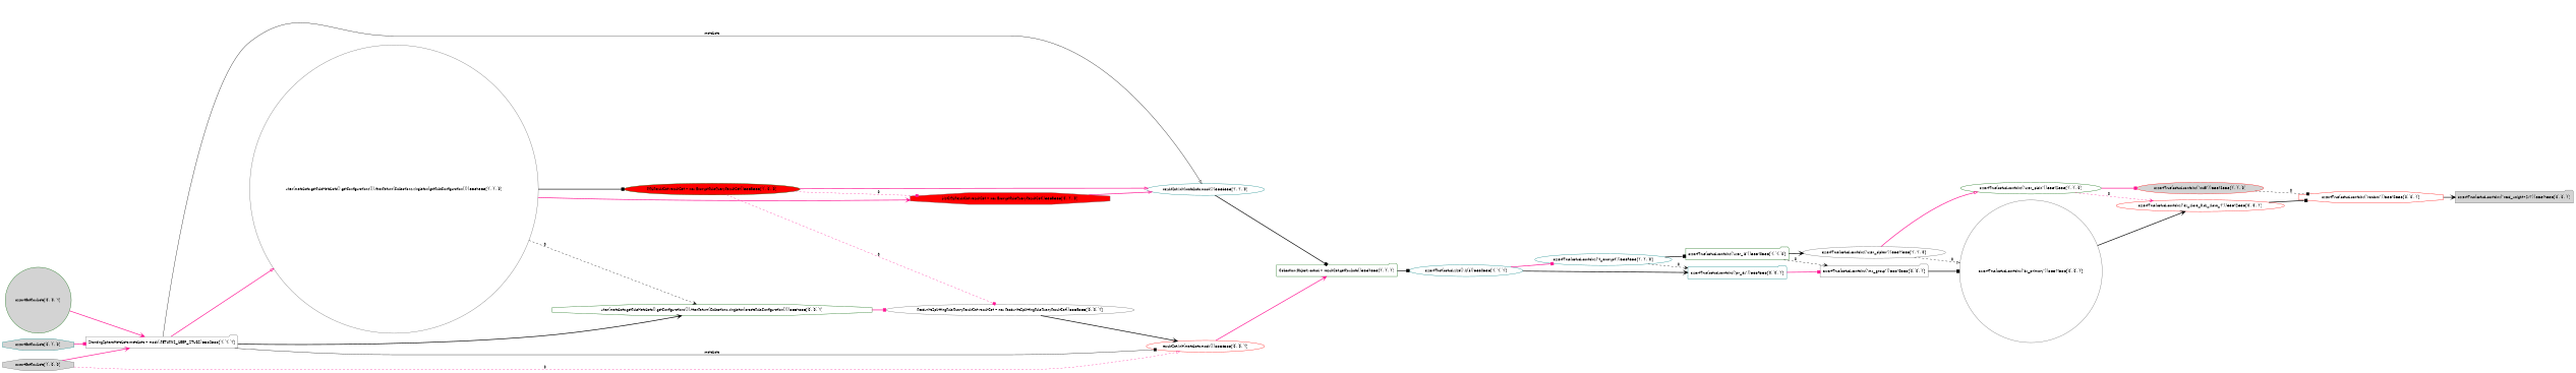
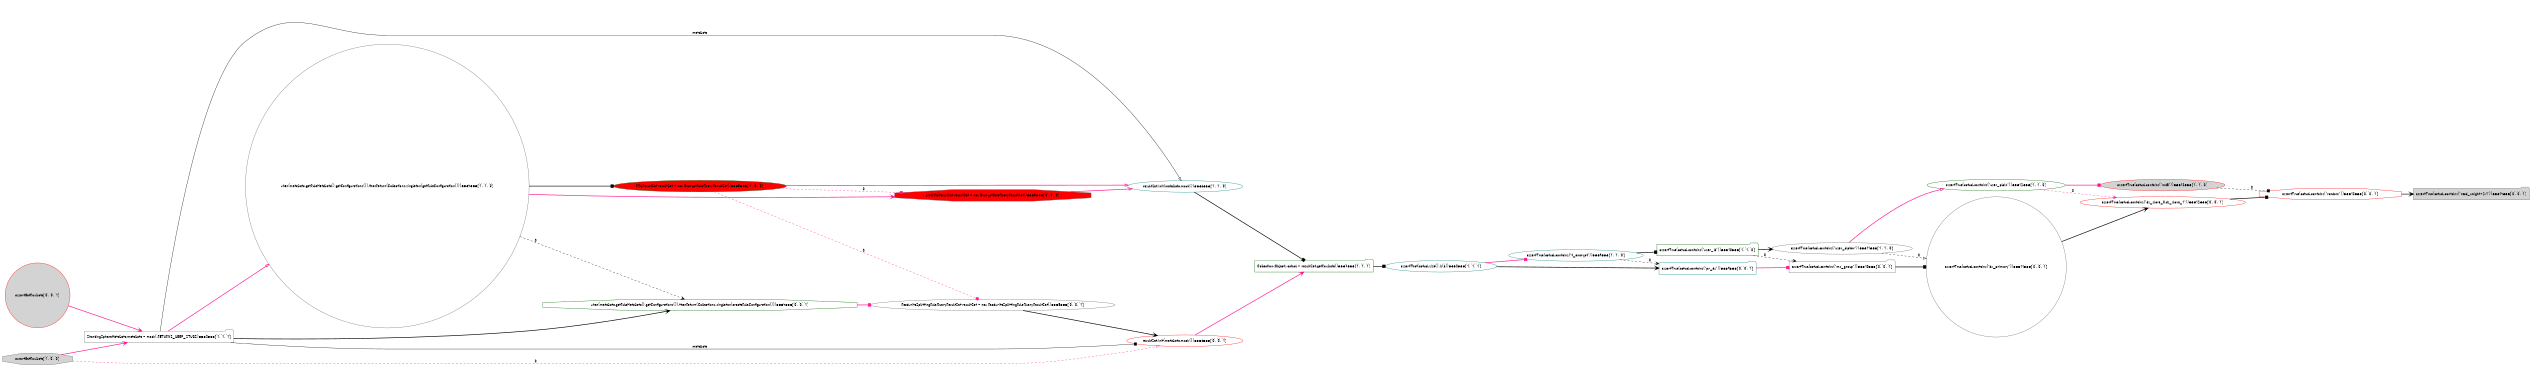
  digraph {
    fontname="Patrick Hand"
    rankdir=LR
    node [color=gray40 fillcolor=white fontname="Patrick Hand" shape=ellipse style=filled]
    edge [arrowhead=box color=black fontname="Patrick Hand" style=bold]
    n1 [color=darkgreen label="Collection<Object> actual = resultSet.getRowData()@@@7@@@['1', '1', '1']" shape=folder]
    n2 [color=teal label="assertThat(actual.size(),is(6))@@@8@@@['1', '1', '1']"]
    n3 [color=teal label="assertTrue(actual.contains(\"t_encrypt\"))@@@9@@@['1', '1', '0']"]
    n4 [color=teal label="assertTrue(actual.contains(\"pr_ds\"))@@@9@@@['0', '0', '1']" shape=folder]
    n5 [label="assertTrue(actual.contains(\"user_cipher\"))@@@11@@@['1', '1', '0']"]
    n6 [color=darkgreen label="assertTrue(actual.contains(\"user_plain\"))@@@12@@@['1', '1', '0']"]
    n7 [label="assertTrue(actual.contains(\"ds_primary\"))@@@11@@@['0', '0', '1']" shape=circle]
    n8 [color=red fillcolor=lightgray label="assertTrue(actual.contains(\"md5\"))@@@13@@@['1', '1', '0']"]
    n9 [color=red label="assertTrue(actual.contains(\"ds_slave_0,ds_slave_1\"))@@@12@@@['0', '0', '1']"]
    n10 [color=darkgreen label="assertTrue(actual.contains(\"user_id\"))@@@10@@@['1', '1', '0']" shape=folder]
    n11 [label="assertTrue(actual.contains(\"ms_group\"))@@@10@@@['0', '0', '1']" shape=folder]
    n12 [color=teal label="resultSet.init(metaData,mock())@@@6@@@['1', '1', '0']"]
    n13 [color=red label="resultSet.init(metaData,mock())@@@6@@@['0', '0', '1']"]
-   n14 [color=darkgreen fillcolor=lightgray label="assertGetRowData['0', '0', '1']" shape=circle]
+   n14 [color=red fillcolor=lightgray label="assertGetRowData['0', '0', '1']" shape=circle]
    n15 [label="ShardingSphereMetaData metaData = mock(,RETURNS_DEEP_STUBS)@@@3@@@['1', '1', '1']" shape=folder]
    n16 [label="when(metaData.getRuleMetaData().getConfigurations()).thenReturn(Collections.singleton(getRuleConfiguration()))@@@4@@@['1', '1', '0']" shape=circle]
    n17 [color=darkgreen label="when(metaData.getRuleMetaData().getConfigurations()).thenReturn(Collections.singleton(createRuleConfiguration()))@@@4@@@['0', '0', '1']" shape=octagon]
    n18 [fillcolor=lightgray label="assertTrue(actual.contains(\"read_weight=2:1\"))@@@14@@@['0', '0', '1']" shape=folder]
-   n19 [color=teal fillcolor=lightgray label="assertGetRowData['0', '1', '0']" shape=octagon]
    n20 [color=darkgreen fillcolor=red label="RQLResultSet resultSet = new EncryptRuleQueryResultSet()@@@5@@@['1', '0', '0']"]
    n21 [fillcolor=red label="DistSQLResultSet resultSet = new EncryptRuleQueryResultSet()@@@5@@@['0', '1', '0']" shape=octagon]
    n22 [label="ReadwriteSplittingRuleQueryResultSet resultSet = new ReadwriteSplittingRuleQueryResultSet()@@@5@@@['0', '0', '1']"]
    n23 [color=red label="assertTrue(actual.contains(\"random\"))@@@13@@@['0', '0', '1']" shape=octagon]
    n24 [fillcolor=lightgray label="assertGetRowData['1', '0', '0']" shape=octagon]
    n1 -> n2
    n2 -> n3 [color=deeppink]
    n2 -> n4 [arrowhead=vee]
    n3 -> n4 [arrowhead=vee label=0 style=dashed]
    n3 -> n10
    n4 -> n11 [color=deeppink]
    n5 -> n6 [arrowhead=onormal color=deeppink]
    n5 -> n7 [arrowhead=onormal label=0 style=dashed]
    n6 -> n8 [color=deeppink]
    n6 -> n9 [arrowhead=vee color=deeppink label=0 style=dashed]
    n7 -> n9 [arrowhead=vee]
    n8 -> n23 [label=0 style=dashed]
    n9 -> n23
    n10 -> n5 [arrowhead=vee]
    n10 -> n11 [arrowhead=vee label=0 style=dashed]
    n11 -> n7
    n12 -> n1
    n13 -> n1 [arrowhead=vee color=deeppink]
    n14 -> n15 [arrowhead=vee color=deeppink]
    n15 -> n12 [arrowhead=onormal label=metaData style=solid]
    n15 -> n13 [label=metaData style=solid]
    n15 -> n16 [arrowhead=onormal color=deeppink]
    n15 -> n17 [arrowhead=vee]
    n16 -> n17 [arrowhead=vee label=0 style=dashed]
    n16 -> n20
    n16 -> n21 [arrowhead=vee color=deeppink]
    n17 -> n22 [color=deeppink]
-   n19 -> n15 [color=deeppink]
    n20 -> n12 [arrowhead=onormal color=deeppink]
    n20 -> n21 [color=deeppink label=0 style=dashed]
    n20 -> n22 [color=deeppink label=0 style=dashed]
    n21 -> n12 [arrowhead=onormal color=deeppink]
    n22 -> n13 [arrowhead=vee]
    n23 -> n18 [arrowhead=vee]
    n24 -> n13 [arrowhead=onormal color=deeppink label=0 style=dashed]
    n24 -> n15 [arrowhead=vee color=deeppink]
  }
